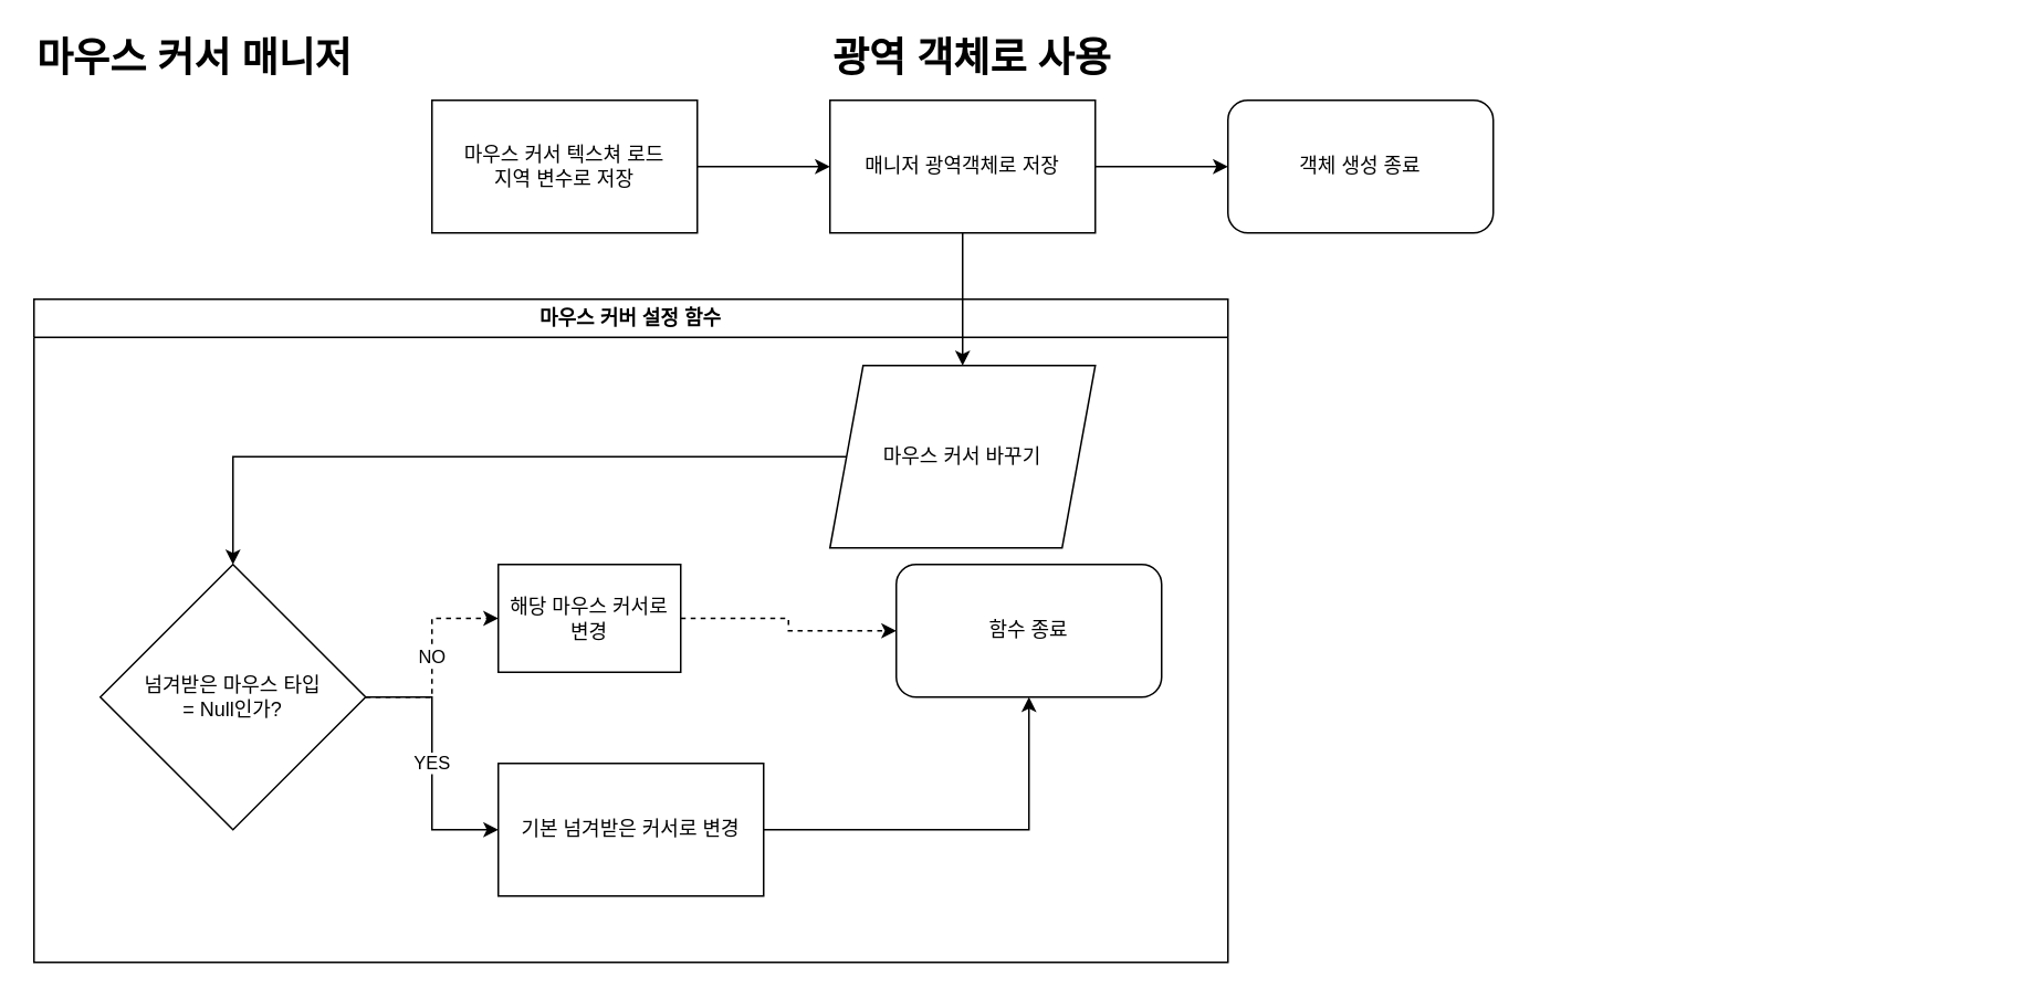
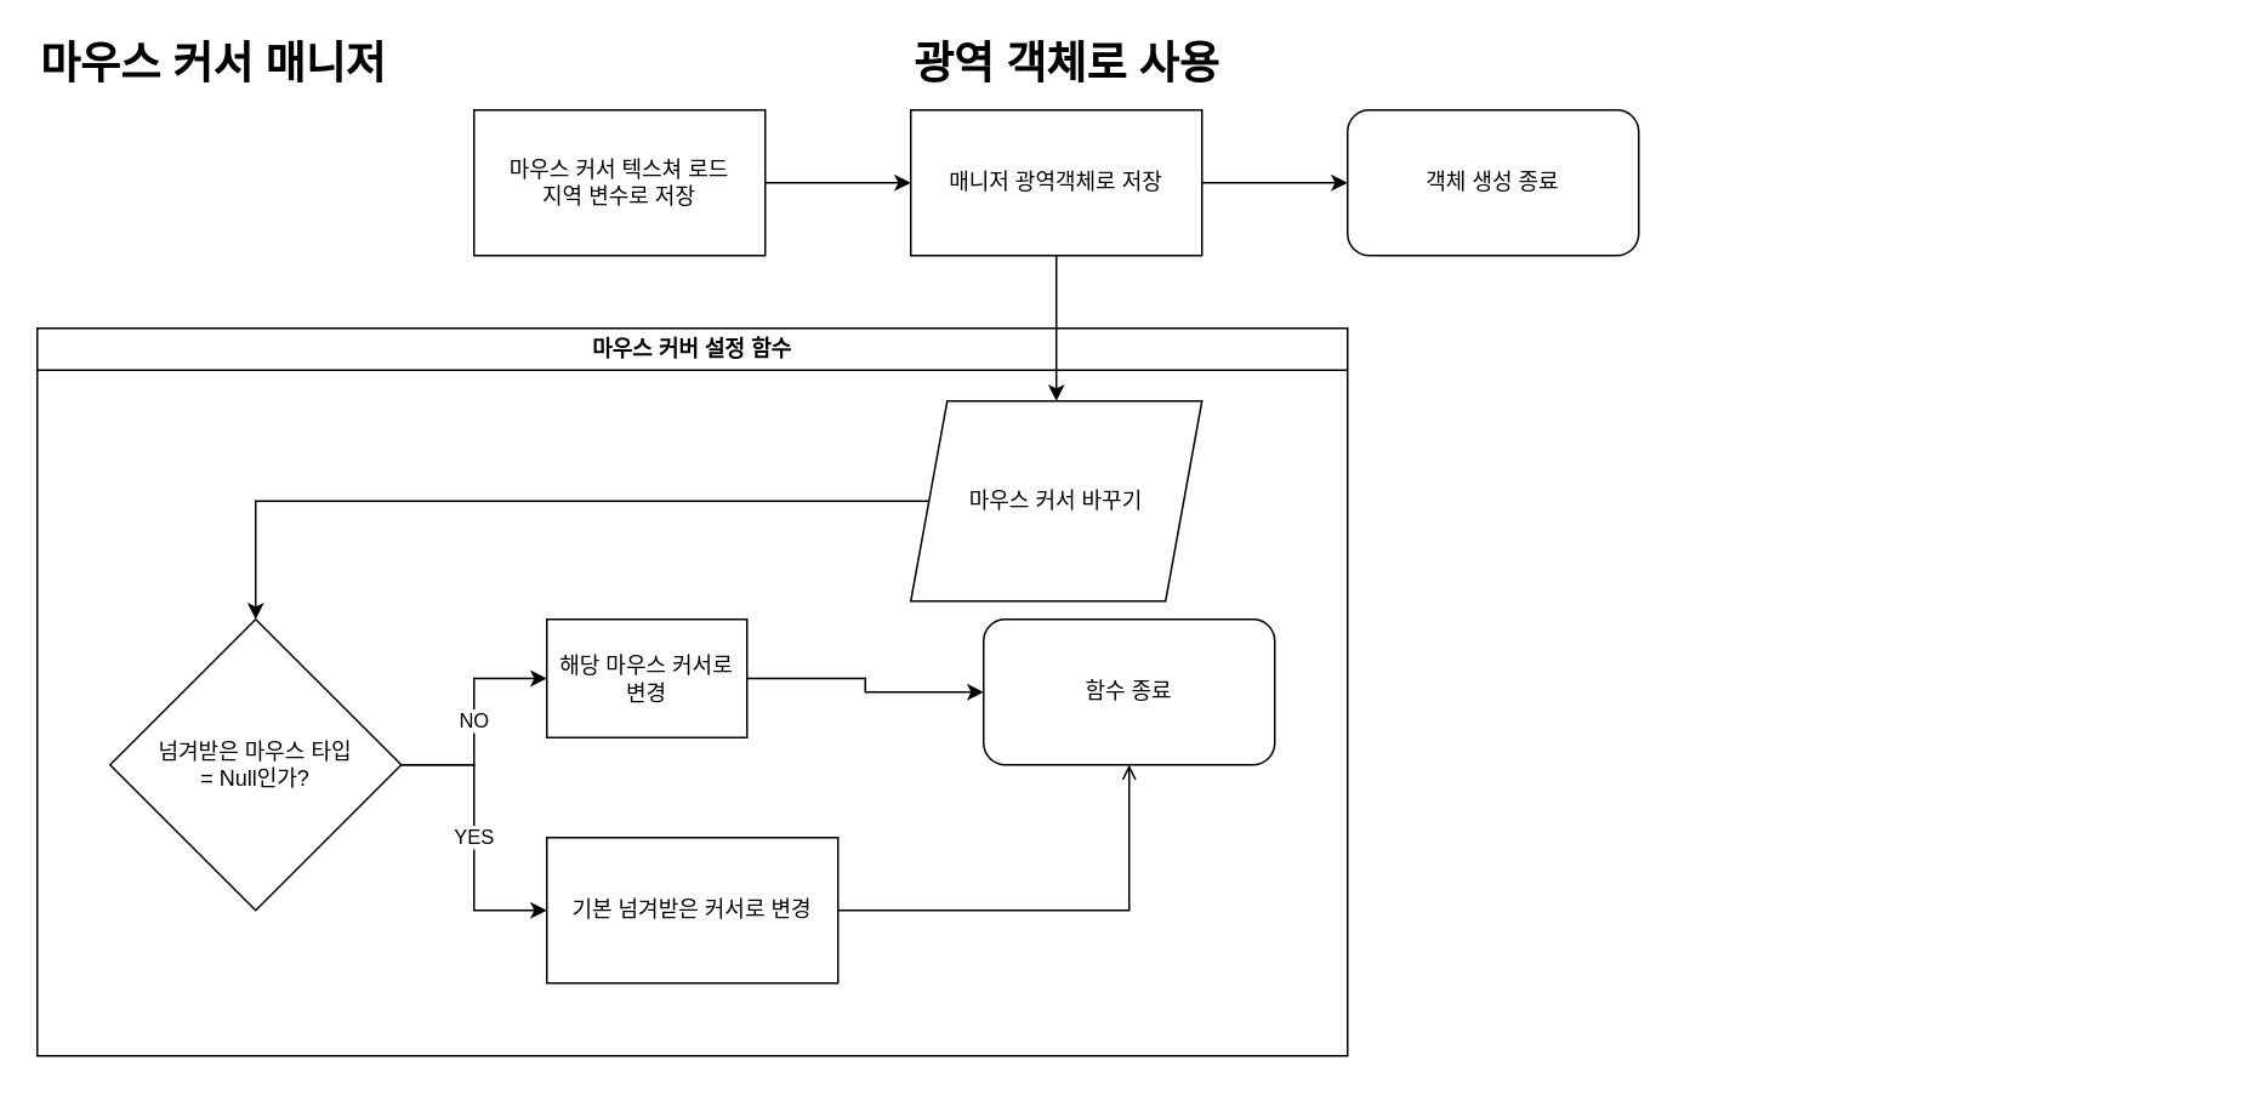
  <mxCell id="0" />
  <mxCell id="1" parent="0" />
  <mxCell id="2" value="마우스 커버 설정 함수" style="swimlane;whiteSpace=wrap;html=1;" vertex="1" parent="1"><mxGeometry x="20" y="180" width="720" height="400" as="geometry" /></mxCell>
- <mxCell id="3" value="NO" style="edgeStyle=orthogonalEdgeStyle;rounded=0;orthogonalLoop=1;jettySize=auto;html=1;dashed=1;" edge="1" parent="2" source="5" target="7"><mxGeometry relative="1" as="geometry" /></mxCell>
+ <mxCell id="3" value="NO" style="edgeStyle=orthogonalEdgeStyle;rounded=0;orthogonalLoop=1;jettySize=auto;html=1;" edge="1" parent="2" source="5" target="7"><mxGeometry relative="1" as="geometry" /></mxCell>
  <mxCell id="4" value="YES" style="edgeStyle=orthogonalEdgeStyle;rounded=0;orthogonalLoop=1;jettySize=auto;html=1;" edge="1" parent="2" source="5" target="9"><mxGeometry relative="1" as="geometry" /></mxCell>
  <mxCell id="5" value="넘겨받은 마우스 타입&lt;br&gt;= Null인가?" style="rhombus;whiteSpace=wrap;html=1;" vertex="1" parent="2"><mxGeometry x="40" y="160" width="160" height="160" as="geometry" /></mxCell>
- <mxCell id="6" style="edgeStyle=orthogonalEdgeStyle;rounded=0;orthogonalLoop=1;jettySize=auto;html=1;dashed=1;" edge="1" parent="2" source="7" target="10"><mxGeometry relative="1" as="geometry" /></mxCell>
+ <mxCell id="6" style="edgeStyle=orthogonalEdgeStyle;rounded=0;orthogonalLoop=1;jettySize=auto;html=1;" edge="1" parent="2" source="7" target="10"><mxGeometry relative="1" as="geometry" /></mxCell>
  <mxCell id="7" value="해당 마우스 커서로 변경" style="rounded=0;whiteSpace=wrap;html=1;" vertex="1" parent="2"><mxGeometry x="280" y="160" width="110" height="65" as="geometry" /></mxCell>
- <mxCell id="8" style="edgeStyle=orthogonalEdgeStyle;rounded=0;orthogonalLoop=1;jettySize=auto;html=1;" edge="1" parent="2" source="9" target="10"><mxGeometry relative="1" as="geometry" /></mxCell>
+ <mxCell id="8" style="edgeStyle=orthogonalEdgeStyle;rounded=0;orthogonalLoop=1;jettySize=auto;html=1;endArrow=open;" edge="1" parent="2" source="9" target="10"><mxGeometry relative="1" as="geometry" /></mxCell>
  <mxCell id="9" value="기본 넘겨받은 커서로 변경" style="rounded=0;whiteSpace=wrap;html=1;" vertex="1" parent="2"><mxGeometry x="280" y="280" width="160" height="80" as="geometry" /></mxCell>
  <mxCell id="10" value="함수 종료" style="rounded=1;whiteSpace=wrap;html=1;" vertex="1" parent="2"><mxGeometry x="520" y="160" width="160" height="80" as="geometry" /></mxCell>
  <mxCell id="11" value="광역 객체로 사용" style="text;html=1;strokeColor=none;fillColor=none;align=left;verticalAlign=middle;whiteSpace=wrap;rounded=0;fontStyle=1;fontSize=24;" vertex="1" parent="1"><mxGeometry x="500" y="20" width="710" height="30" as="geometry" /></mxCell>
  <mxCell id="12" value="마우스 커서 매니저" style="text;html=1;strokeColor=none;fillColor=none;align=left;verticalAlign=middle;whiteSpace=wrap;rounded=0;fontStyle=1;fontSize=24;" vertex="1" parent="1"><mxGeometry x="20" y="20" width="710" height="30" as="geometry" /></mxCell>
  <mxCell id="13" style="edgeStyle=orthogonalEdgeStyle;rounded=0;orthogonalLoop=1;jettySize=auto;html=1;fontSize=24;" edge="1" parent="1" source="14" target="17"><mxGeometry relative="1" as="geometry" /></mxCell>
  <mxCell id="14" value="마우스 커서 텍스쳐 로드&lt;br&gt;지역 변수로 저장" style="rounded=0;whiteSpace=wrap;html=1;" vertex="1" parent="1"><mxGeometry x="260" y="60" width="160" height="80" as="geometry" /></mxCell>
  <mxCell id="15" style="edgeStyle=orthogonalEdgeStyle;rounded=0;orthogonalLoop=1;jettySize=auto;html=1;fontSize=24;" edge="1" parent="1" source="17" target="18"><mxGeometry relative="1" as="geometry" /></mxCell>
  <mxCell id="16" style="edgeStyle=orthogonalEdgeStyle;rounded=0;orthogonalLoop=1;jettySize=auto;html=1;fontSize=24;" edge="1" parent="1" source="17" target="20"><mxGeometry relative="1" as="geometry" /></mxCell>
  <mxCell id="17" value="매니저 광역객체로 저장" style="rounded=0;whiteSpace=wrap;html=1;" vertex="1" parent="1"><mxGeometry x="500" y="60" width="160" height="80" as="geometry" /></mxCell>
  <mxCell id="18" value="객체 생성 종료" style="rounded=1;whiteSpace=wrap;html=1;" vertex="1" parent="1"><mxGeometry x="740" y="60" width="160" height="80" as="geometry" /></mxCell>
  <mxCell id="19" style="edgeStyle=orthogonalEdgeStyle;rounded=0;orthogonalLoop=1;jettySize=auto;html=1;fontSize=24;" edge="1" parent="1" source="20" target="5"><mxGeometry relative="1" as="geometry" /></mxCell>
  <mxCell id="20" value="마우스 커서 바꾸기" style="shape=parallelogram;perimeter=parallelogramPerimeter;whiteSpace=wrap;html=1;fixedSize=1;" vertex="1" parent="1"><mxGeometry x="500" y="220" width="160" height="110" as="geometry" /></mxCell>
